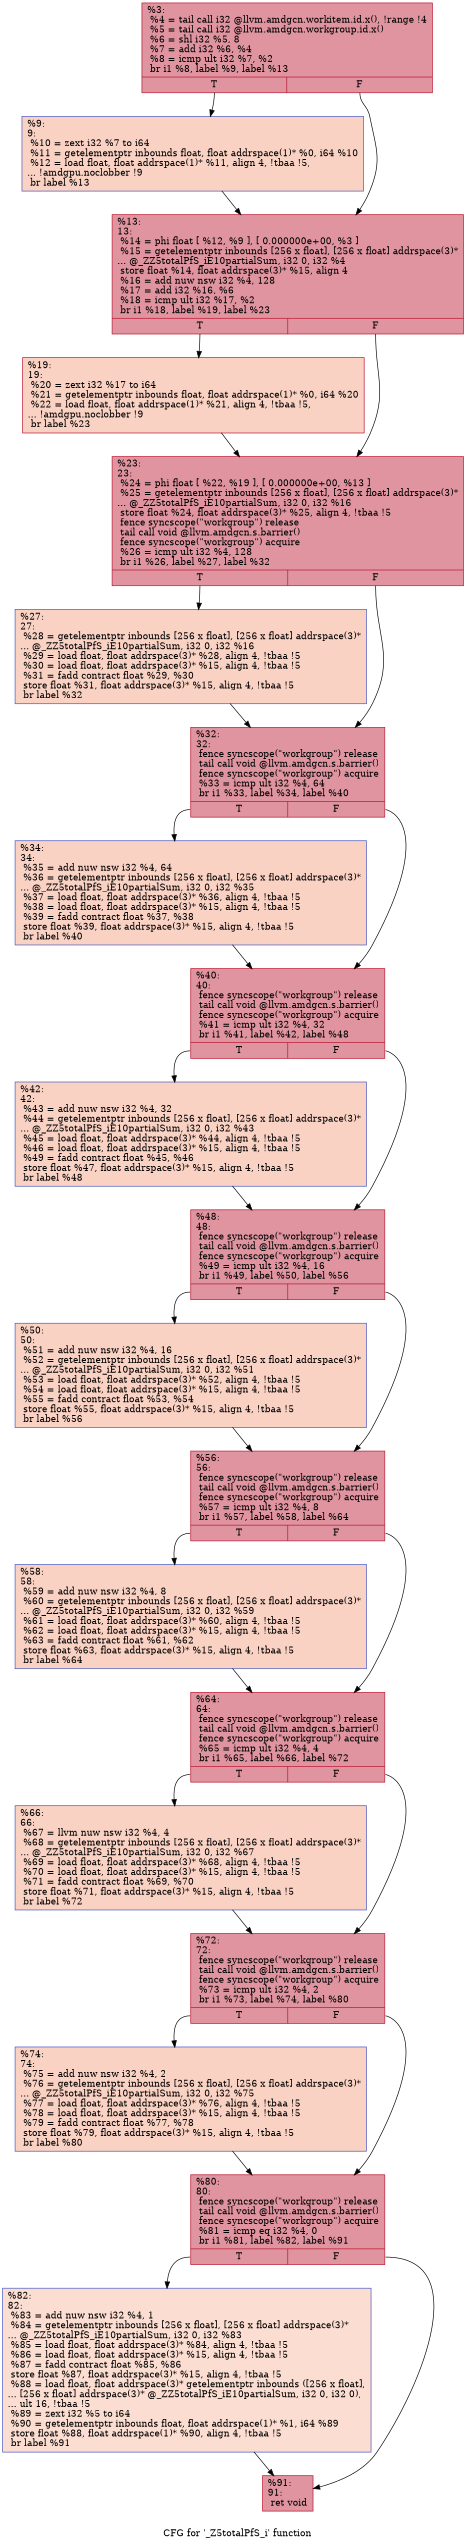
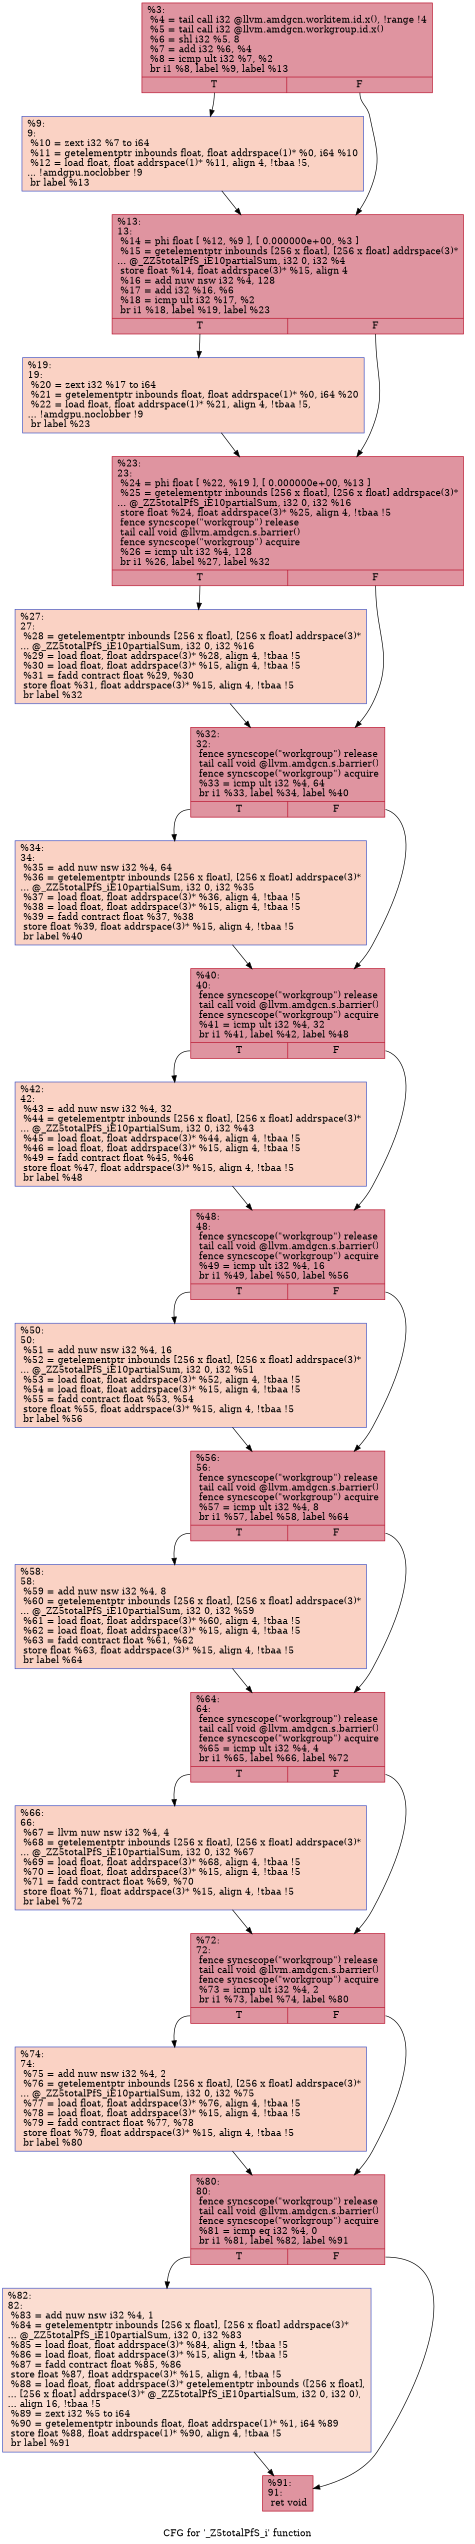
  digraph {
    label="CFG for '_Z5totalPfS_i' function"
    node [color="#b70d28ff" fillcolor="#b70d2870" shape=record style=filled]
    n1 [label="{%3:\l  %4 = tail call i32 @llvm.amdgcn.workitem.id.x(), !range !4\l  %5 = tail call i32 @llvm.amdgcn.workgroup.id.x()\l  %6 = shl i32 %5, 8\l  %7 = add i32 %6, %4\l  %8 = icmp ult i32 %7, %2\l  br i1 %8, label %9, label %13\l|{<s0>T|<s1>F}}"]
    n2 [color="#3d50c3ff" fillcolor="#f4987a70" label="{%9:\l9:                                                \l  %10 = zext i32 %7 to i64\l  %11 = getelementptr inbounds float, float addrspace(1)* %0, i64 %10\l  %12 = load float, float addrspace(1)* %11, align 4, !tbaa !5,\l... !amdgpu.noclobber !9\l  br label %13\l}"]
    n3 [label="{%13:\l13:                                               \l  %14 = phi float [ %12, %9 ], [ 0.000000e+00, %3 ]\l  %15 = getelementptr inbounds [256 x float], [256 x float] addrspace(3)*\l... @_ZZ5totalPfS_iE10partialSum, i32 0, i32 %4\l  store float %14, float addrspace(3)* %15, align 4\l  %16 = add nuw nsw i32 %4, 128\l  %17 = add i32 %16, %6\l  %18 = icmp ult i32 %17, %2\l  br i1 %18, label %19, label %23\l|{<s0>T|<s1>F}}"]
-   n4 [fillcolor="#f4987a70" label="{%19:\l19:                                               \l  %20 = zext i32 %17 to i64\l  %21 = getelementptr inbounds float, float addrspace(1)* %0, i64 %20\l  %22 = load float, float addrspace(1)* %21, align 4, !tbaa !5,\l... !amdgpu.noclobber !9\l  br label %23\l}"]
+   n4 [color="#3d50c3ff" fillcolor="#f4987a70" label="{%19:\l19:                                               \l  %20 = zext i32 %17 to i64\l  %21 = getelementptr inbounds float, float addrspace(1)* %0, i64 %20\l  %22 = load float, float addrspace(1)* %21, align 4, !tbaa !5,\l... !amdgpu.noclobber !9\l  br label %23\l}"]
    n5 [label="{%23:\l23:                                               \l  %24 = phi float [ %22, %19 ], [ 0.000000e+00, %13 ]\l  %25 = getelementptr inbounds [256 x float], [256 x float] addrspace(3)*\l... @_ZZ5totalPfS_iE10partialSum, i32 0, i32 %16\l  store float %24, float addrspace(3)* %25, align 4, !tbaa !5\l  fence syncscope(\"workgroup\") release\l  tail call void @llvm.amdgcn.s.barrier()\l  fence syncscope(\"workgroup\") acquire\l  %26 = icmp ult i32 %4, 128\l  br i1 %26, label %27, label %32\l|{<s0>T|<s1>F}}"]
    n6 [color="#3d50c3ff" fillcolor="#f4987a70" label="{%27:\l27:                                               \l  %28 = getelementptr inbounds [256 x float], [256 x float] addrspace(3)*\l... @_ZZ5totalPfS_iE10partialSum, i32 0, i32 %16\l  %29 = load float, float addrspace(3)* %28, align 4, !tbaa !5\l  %30 = load float, float addrspace(3)* %15, align 4, !tbaa !5\l  %31 = fadd contract float %29, %30\l  store float %31, float addrspace(3)* %15, align 4, !tbaa !5\l  br label %32\l}"]
    n7 [label="{%32:\l32:                                               \l  fence syncscope(\"workgroup\") release\l  tail call void @llvm.amdgcn.s.barrier()\l  fence syncscope(\"workgroup\") acquire\l  %33 = icmp ult i32 %4, 64\l  br i1 %33, label %34, label %40\l|{<s0>T|<s1>F}}"]
    n8 [color="#3d50c3ff" fillcolor="#f4987a70" label="{%34:\l34:                                               \l  %35 = add nuw nsw i32 %4, 64\l  %36 = getelementptr inbounds [256 x float], [256 x float] addrspace(3)*\l... @_ZZ5totalPfS_iE10partialSum, i32 0, i32 %35\l  %37 = load float, float addrspace(3)* %36, align 4, !tbaa !5\l  %38 = load float, float addrspace(3)* %15, align 4, !tbaa !5\l  %39 = fadd contract float %37, %38\l  store float %39, float addrspace(3)* %15, align 4, !tbaa !5\l  br label %40\l}"]
    n9 [label="{%40:\l40:                                               \l  fence syncscope(\"workgroup\") release\l  tail call void @llvm.amdgcn.s.barrier()\l  fence syncscope(\"workgroup\") acquire\l  %41 = icmp ult i32 %4, 32\l  br i1 %41, label %42, label %48\l|{<s0>T|<s1>F}}"]
    n10 [color="#3d50c3ff" fillcolor="#f4987a70" label="{%42:\l42:                                               \l  %43 = add nuw nsw i32 %4, 32\l  %44 = getelementptr inbounds [256 x float], [256 x float] addrspace(3)*\l... @_ZZ5totalPfS_iE10partialSum, i32 0, i32 %43\l  %45 = load float, float addrspace(3)* %44, align 4, !tbaa !5\l  %46 = load float, float addrspace(3)* %15, align 4, !tbaa !5\l  %49 = fadd contract float %45, %46\l  store float %47, float addrspace(3)* %15, align 4, !tbaa !5\l  br label %48\l}"]
    n11 [label="{%48:\l48:                                               \l  fence syncscope(\"workgroup\") release\l  tail call void @llvm.amdgcn.s.barrier()\l  fence syncscope(\"workgroup\") acquire\l  %49 = icmp ult i32 %4, 16\l  br i1 %49, label %50, label %56\l|{<s0>T|<s1>F}}"]
    n12 [color="#3d50c3ff" fillcolor="#f4987a70" label="{%50:\l50:                                               \l  %51 = add nuw nsw i32 %4, 16\l  %52 = getelementptr inbounds [256 x float], [256 x float] addrspace(3)*\l... @_ZZ5totalPfS_iE10partialSum, i32 0, i32 %51\l  %53 = load float, float addrspace(3)* %52, align 4, !tbaa !5\l  %54 = load float, float addrspace(3)* %15, align 4, !tbaa !5\l  %55 = fadd contract float %53, %54\l  store float %55, float addrspace(3)* %15, align 4, !tbaa !5\l  br label %56\l}"]
    n13 [label="{%56:\l56:                                               \l  fence syncscope(\"workgroup\") release\l  tail call void @llvm.amdgcn.s.barrier()\l  fence syncscope(\"workgroup\") acquire\l  %57 = icmp ult i32 %4, 8\l  br i1 %57, label %58, label %64\l|{<s0>T|<s1>F}}"]
    n14 [color="#3d50c3ff" fillcolor="#f4987a70" label="{%58:\l58:                                               \l  %59 = add nuw nsw i32 %4, 8\l  %60 = getelementptr inbounds [256 x float], [256 x float] addrspace(3)*\l... @_ZZ5totalPfS_iE10partialSum, i32 0, i32 %59\l  %61 = load float, float addrspace(3)* %60, align 4, !tbaa !5\l  %62 = load float, float addrspace(3)* %15, align 4, !tbaa !5\l  %63 = fadd contract float %61, %62\l  store float %63, float addrspace(3)* %15, align 4, !tbaa !5\l  br label %64\l}"]
    n15 [label="{%64:\l64:                                               \l  fence syncscope(\"workgroup\") release\l  tail call void @llvm.amdgcn.s.barrier()\l  fence syncscope(\"workgroup\") acquire\l  %65 = icmp ult i32 %4, 4\l  br i1 %65, label %66, label %72\l|{<s0>T|<s1>F}}"]
    n16 [color="#3d50c3ff" fillcolor="#f4987a70" label="{%66:\l66:                                               \l  %67 = llvm nuw nsw i32 %4, 4\l  %68 = getelementptr inbounds [256 x float], [256 x float] addrspace(3)*\l... @_ZZ5totalPfS_iE10partialSum, i32 0, i32 %67\l  %69 = load float, float addrspace(3)* %68, align 4, !tbaa !5\l  %70 = load float, float addrspace(3)* %15, align 4, !tbaa !5\l  %71 = fadd contract float %69, %70\l  store float %71, float addrspace(3)* %15, align 4, !tbaa !5\l  br label %72\l}"]
    n17 [label="{%72:\l72:                                               \l  fence syncscope(\"workgroup\") release\l  tail call void @llvm.amdgcn.s.barrier()\l  fence syncscope(\"workgroup\") acquire\l  %73 = icmp ult i32 %4, 2\l  br i1 %73, label %74, label %80\l|{<s0>T|<s1>F}}"]
    n18 [color="#3d50c3ff" fillcolor="#f4987a70" label="{%74:\l74:                                               \l  %75 = add nuw nsw i32 %4, 2\l  %76 = getelementptr inbounds [256 x float], [256 x float] addrspace(3)*\l... @_ZZ5totalPfS_iE10partialSum, i32 0, i32 %75\l  %77 = load float, float addrspace(3)* %76, align 4, !tbaa !5\l  %78 = load float, float addrspace(3)* %15, align 4, !tbaa !5\l  %79 = fadd contract float %77, %78\l  store float %79, float addrspace(3)* %15, align 4, !tbaa !5\l  br label %80\l}"]
    n19 [label="{%80:\l80:                                               \l  fence syncscope(\"workgroup\") release\l  tail call void @llvm.amdgcn.s.barrier()\l  fence syncscope(\"workgroup\") acquire\l  %81 = icmp eq i32 %4, 0\l  br i1 %81, label %82, label %91\l|{<s0>T|<s1>F}}"]
-   n20 [color="#3d50c3ff" fillcolor="#f7b39670" label="{%82:\l82:                                               \l  %83 = add nuw nsw i32 %4, 1\l  %84 = getelementptr inbounds [256 x float], [256 x float] addrspace(3)*\l... @_ZZ5totalPfS_iE10partialSum, i32 0, i32 %83\l  %85 = load float, float addrspace(3)* %84, align 4, !tbaa !5\l  %86 = load float, float addrspace(3)* %15, align 4, !tbaa !5\l  %87 = fadd contract float %85, %86\l  store float %87, float addrspace(3)* %15, align 4, !tbaa !5\l  %88 = load float, float addrspace(3)* getelementptr inbounds ([256 x float],\l... [256 x float] addrspace(3)* @_ZZ5totalPfS_iE10partialSum, i32 0, i32 0),\l... ult 16, !tbaa !5\l  %89 = zext i32 %5 to i64\l  %90 = getelementptr inbounds float, float addrspace(1)* %1, i64 %89\l  store float %88, float addrspace(1)* %90, align 4, !tbaa !5\l  br label %91\l}"]
+   n20 [color="#3d50c3ff" fillcolor="#f7b39670" label="{%82:\l82:                                               \l  %83 = add nuw nsw i32 %4, 1\l  %84 = getelementptr inbounds [256 x float], [256 x float] addrspace(3)*\l... @_ZZ5totalPfS_iE10partialSum, i32 0, i32 %83\l  %85 = load float, float addrspace(3)* %84, align 4, !tbaa !5\l  %86 = load float, float addrspace(3)* %15, align 4, !tbaa !5\l  %87 = fadd contract float %85, %86\l  store float %87, float addrspace(3)* %15, align 4, !tbaa !5\l  %88 = load float, float addrspace(3)* getelementptr inbounds ([256 x float],\l... [256 x float] addrspace(3)* @_ZZ5totalPfS_iE10partialSum, i32 0, i32 0),\l... align 16, !tbaa !5\l  %89 = zext i32 %5 to i64\l  %90 = getelementptr inbounds float, float addrspace(1)* %1, i64 %89\l  store float %88, float addrspace(1)* %90, align 4, !tbaa !5\l  br label %91\l}"]
    n21 [label="{%91:\l91:                                               \l  ret void\l}"]
    n1 -> n2 [tailport=s0]
    n1 -> n3 [tailport=s1]
    n2 -> n3
    n3 -> n4 [tailport=s0]
    n3 -> n5 [tailport=s1]
    n4 -> n5
    n5 -> n6 [tailport=s0]
    n5 -> n7 [tailport=s1]
    n6 -> n7
    n7 -> n8 [tailport=s0]
    n7 -> n9 [tailport=s1]
    n8 -> n9
    n9 -> n10 [tailport=s0]
    n9 -> n11 [tailport=s1]
    n10 -> n11
    n11 -> n12 [tailport=s0]
    n11 -> n13 [tailport=s1]
    n12 -> n13
    n13 -> n14 [tailport=s0]
    n13 -> n15 [tailport=s1]
    n14 -> n15
    n15 -> n16 [tailport=s0]
    n15 -> n17 [tailport=s1]
    n16 -> n17
    n17 -> n18 [tailport=s0]
    n17 -> n19 [tailport=s1]
    n18 -> n19
    n19 -> n20 [tailport=s0]
    n19 -> n21 [tailport=s1]
    n20 -> n21
  }
